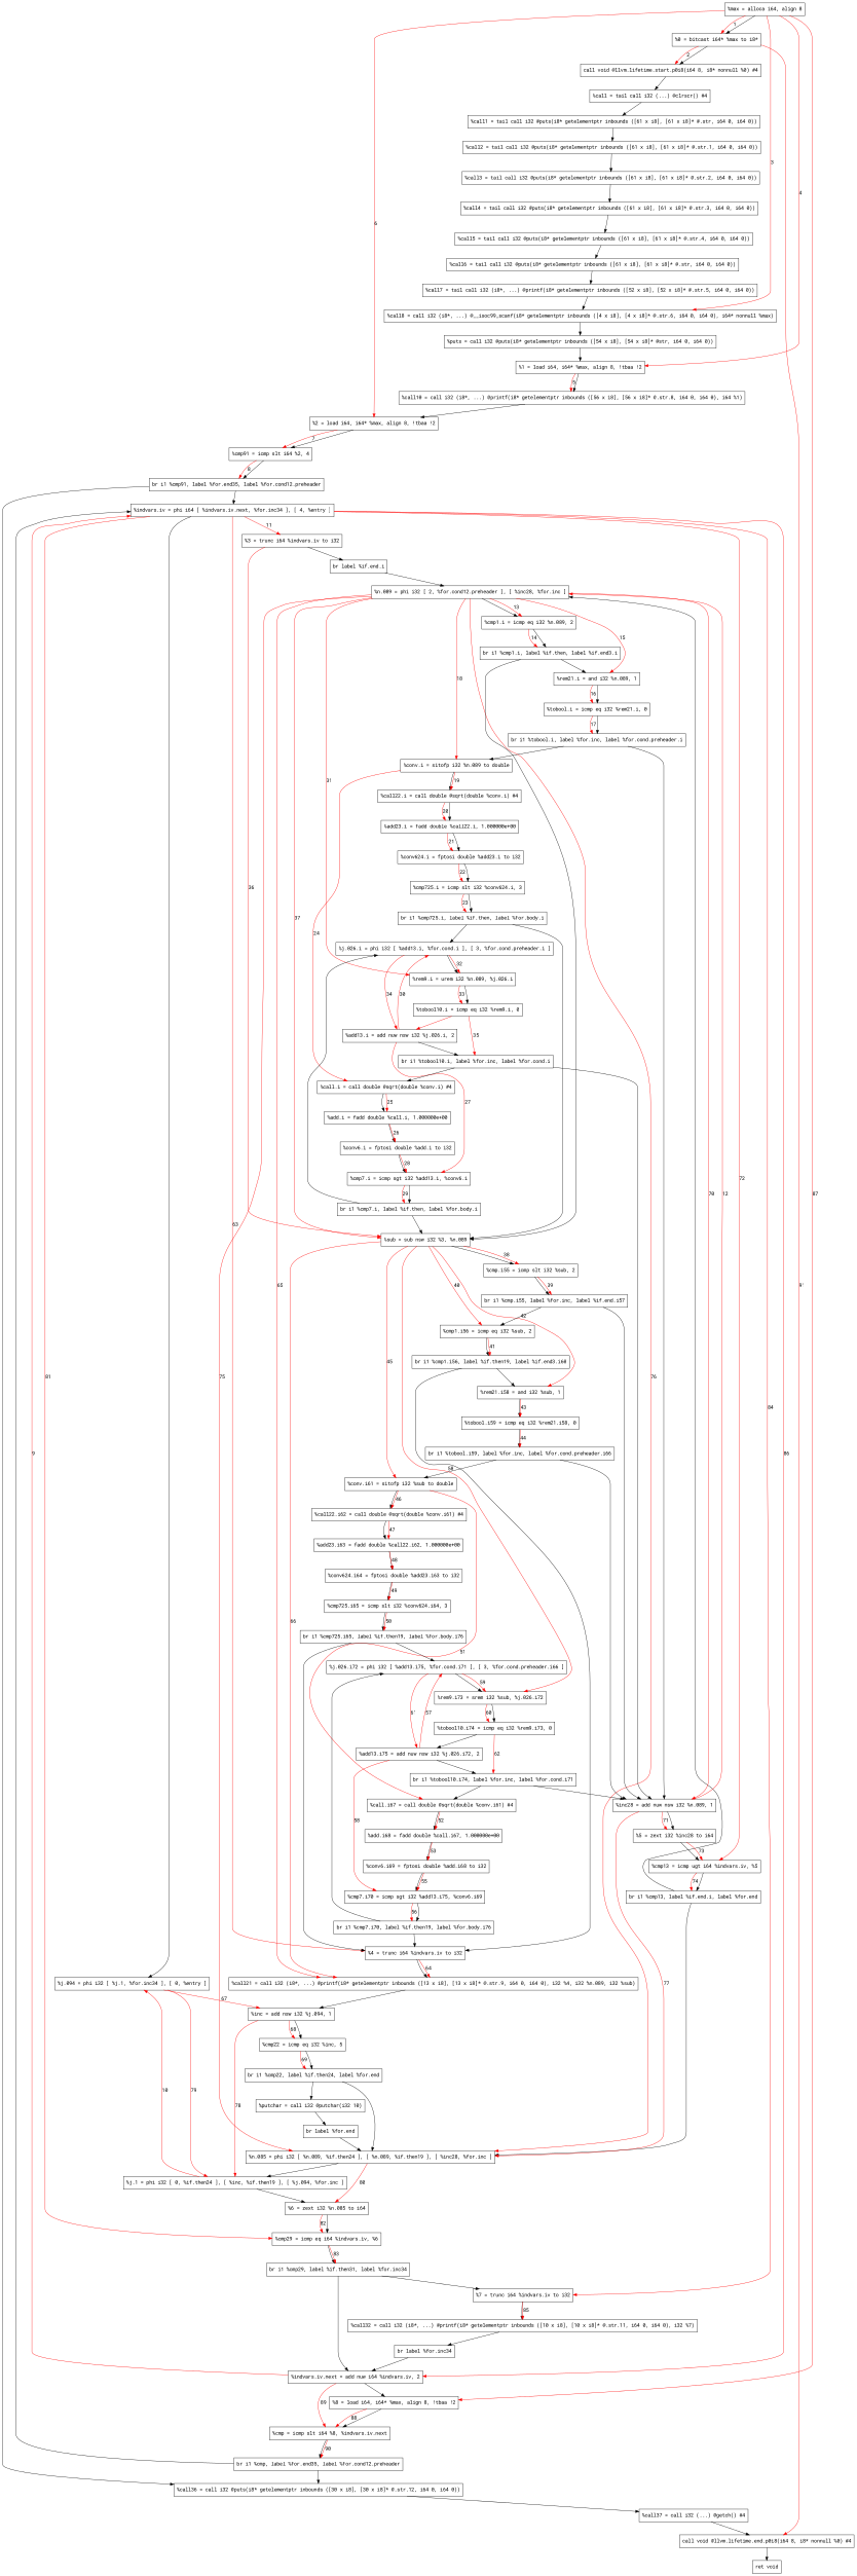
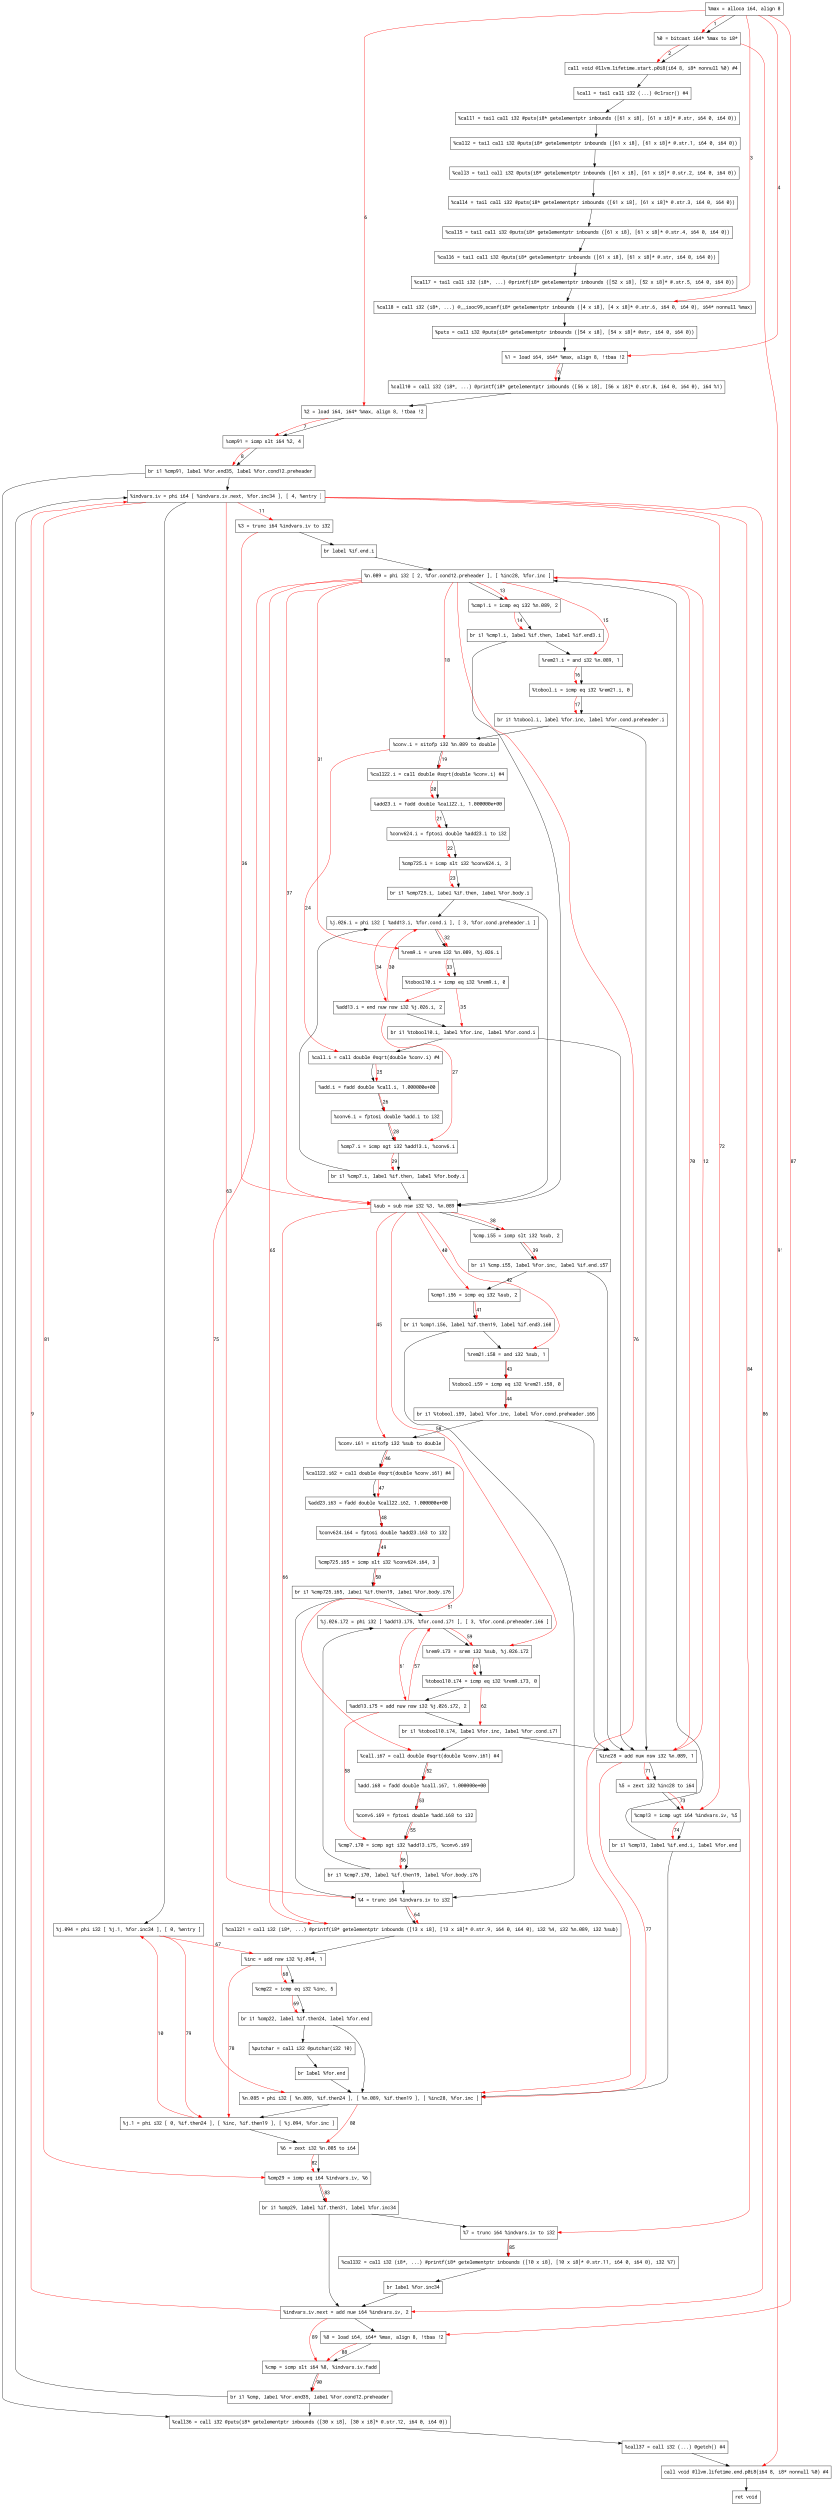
  digraph {
    fontname="Roboto Mono"
    node [fontname="Roboto Mono" shape=record]
    edge [fontname="Roboto Mono"]
    n1 [label="  %max = alloca i64, align 8"]
    n2 [label="  %0 = bitcast i64* %max to i8*"]
    n3 [label="  %call8 = call i32 (i8*, ...) @__isoc99_scanf(i8* getelementptr inbounds ([4 x i8], [4 x i8]* @.str.6, i64 0, i64 0), i64* nonnull %max)"]
    n4 [label="  %1 = load i64, i64* %max, align 8, !tbaa !2"]
    n5 [label="  %2 = load i64, i64* %max, align 8, !tbaa !2"]
    n6 [label="  %8 = load i64, i64* %max, align 8, !tbaa !2"]
    n7 [label="  call void @llvm.lifetime.start.p0i8(i64 8, i8* nonnull %0) #4"]
    n8 [label="  call void @llvm.lifetime.end.p0i8(i64 8, i8* nonnull %0) #4"]
    n9 [label="  %puts = call i32 @puts(i8* getelementptr inbounds ([54 x i8], [54 x i8]* @str, i64 0, i64 0))"]
    n10 [label="  %call10 = call i32 (i8*, ...) @printf(i8* getelementptr inbounds ([56 x i8], [56 x i8]* @.str.8, i64 0, i64 0), i64 %1)"]
    n11 [label="  %cmp91 = icmp slt i64 %2, 4"]
-   n12 [label="  %cmp = icmp slt i64 %8, %indvars.iv.next"]
+   n12 [label="%cmp = icmp slt i64 %8, %indvars.iv.fadd"]
    n13 [label="  %call = tail call i32 (...) @clrscr() #4"]
    n14 [label="  ret void"]
    n15 [label="  %call1 = tail call i32 @puts(i8* getelementptr inbounds ([61 x i8], [61 x i8]* @.str, i64 0, i64 0))"]
    n16 [label="  %call2 = tail call i32 @puts(i8* getelementptr inbounds ([61 x i8], [61 x i8]* @.str.1, i64 0, i64 0))"]
    n17 [label="  %call3 = tail call i32 @puts(i8* getelementptr inbounds ([61 x i8], [61 x i8]* @.str.2, i64 0, i64 0))"]
    n18 [label="  %call4 = tail call i32 @puts(i8* getelementptr inbounds ([61 x i8], [61 x i8]* @.str.3, i64 0, i64 0))"]
    n19 [label="  %call5 = tail call i32 @puts(i8* getelementptr inbounds ([61 x i8], [61 x i8]* @.str.4, i64 0, i64 0))"]
    n20 [label="  %call6 = tail call i32 @puts(i8* getelementptr inbounds ([61 x i8], [61 x i8]* @.str, i64 0, i64 0))"]
    n21 [label="  %call7 = tail call i32 (i8*, ...) @printf(i8* getelementptr inbounds ([52 x i8], [52 x i8]* @.str.5, i64 0, i64 0))"]
    n22 [label="  br i1 %cmp91, label %for.end35, label %for.cond12.preheader"]
    n23 [label="  %indvars.iv = phi i64 [ %indvars.iv.next, %for.inc34 ], [ 4, %entry ]"]
    n24 [label="  %call36 = call i32 @puts(i8* getelementptr inbounds ([30 x i8], [30 x i8]* @.str.12, i64 0, i64 0))"]
    n25 [label="  %j.094 = phi i32 [ %j.1, %for.inc34 ], [ 0, %entry ]"]
    n26 [label="  %3 = trunc i64 %indvars.iv to i32"]
    n27 [label="  %4 = trunc i64 %indvars.iv to i32"]
    n28 [label="  %cmp13 = icmp ugt i64 %indvars.iv, %5"]
    n29 [label="  %cmp29 = icmp eq i64 %indvars.iv, %6"]
    n30 [label="  %7 = trunc i64 %indvars.iv to i32"]
    n31 [label="  %indvars.iv.next = add nuw i64 %indvars.iv, 2"]
    n32 [label="  %call37 = call i32 (...) @getch() #4"]
    n33 [label="  %inc = add nsw i32 %j.094, 1"]
    n34 [label="  %j.1 = phi i32 [ 0, %if.then24 ], [ %inc, %if.then19 ], [ %j.094, %for.inc ]"]
    n35 [label="  br label %if.end.i"]
    n36 [label="  %sub = sub nsw i32 %3, %n.089"]
    n37 [label="  %call21 = call i32 (i8*, ...) @printf(i8* getelementptr inbounds ([13 x i8], [13 x i8]* @.str.9, i64 0, i64 0), i32 %4, i32 %n.089, i32 %sub)"]
    n38 [label="  br i1 %cmp13, label %if.end.i, label %for.end"]
    n39 [label="  br i1 %cmp29, label %if.then31, label %for.inc34"]
    n40 [label="  %call32 = call i32 (i8*, ...) @printf(i8* getelementptr inbounds ([10 x i8], [10 x i8]* @.str.11, i64 0, i64 0), i32 %7)"]
    n41 [label="  %cmp22 = icmp eq i32 %inc, 5"]
    n42 [label="  %6 = zext i32 %n.085 to i64"]
    n43 [label="  %n.089 = phi i32 [ 2, %for.cond12.preheader ], [ %inc28, %for.inc ]"]
    n44 [label="  %cmp.i55 = icmp slt i32 %sub, 2"]
    n45 [label="  %cmp1.i56 = icmp eq i32 %sub, 2"]
    n46 [label="  %rem21.i58 = and i32 %sub, 1"]
    n47 [label="  %conv.i61 = sitofp i32 %sub to double"]
    n48 [label="  %rem9.i73 = srem i32 %sub, %j.026.i72"]
    n49 [label="  %cmp1.i = icmp eq i32 %n.089, 2"]
    n50 [label="  %rem21.i = and i32 %n.089, 1"]
    n51 [label="  %conv.i = sitofp i32 %n.089 to double"]
    n52 [label="  %rem9.i = urem i32 %n.089, %j.026.i"]
    n53 [label="  %inc28 = add nuw nsw i32 %n.089, 1"]
    n54 [label="  %n.085 = phi i32 [ %n.089, %if.then24 ], [ %n.089, %if.then19 ], [ %inc28, %for.inc ]"]
    n55 [label="  br i1 %cmp1.i, label %if.then, label %if.end3.i"]
    n56 [label="  %tobool.i = icmp eq i32 %rem21.i, 0"]
    n57 [label="  %call22.i = call double @sqrt(double %conv.i) #4"]
    n58 [label="  %call.i = call double @sqrt(double %conv.i) #4"]
    n59 [label="  %tobool10.i = icmp eq i32 %rem9.i, 0"]
    n60 [label="  %5 = zext i32 %inc28 to i64"]
    n61 [label="  br i1 %tobool.i, label %for.inc, label %for.cond.preheader.i"]
    n62 [label="  %add23.i = fadd double %call22.i, 1.000000e+00"]
    n63 [label="  %add.i = fadd double %call.i, 1.000000e+00"]
    n64 [label="  %conv624.i = fptosi double %add23.i to i32"]
    n65 [label="  %cmp725.i = icmp slt i32 %conv624.i, 3"]
    n66 [label="  br i1 %cmp725.i, label %if.then, label %for.body.i"]
    n67 [label="  %j.026.i = phi i32 [ %add13.i, %for.cond.i ], [ 3, %for.cond.preheader.i ]"]
-   n68 [label="  %add13.i = add nuw nsw i32 %j.026.i, 2"]
+   n68 [label="%add13.i = end nuw nsw i32 %j.026.i, 2"]
    n69 [label="  %conv6.i = fptosi double %add.i to i32"]
    n70 [label="  %cmp7.i = icmp sgt i32 %add13.i, %conv6.i"]
    n71 [label="  br i1 %cmp7.i, label %if.then, label %for.body.i"]
    n72 [label="  br i1 %tobool10.i, label %for.inc, label %for.cond.i"]
    n73 [label="  br i1 %cmp.i55, label %for.inc, label %if.end.i57"]
    n74 [label="  br i1 %cmp1.i56, label %if.then19, label %if.end3.i60"]
    n75 [label="  %tobool.i59 = icmp eq i32 %rem21.i58, 0"]
    n76 [label="  %call22.i62 = call double @sqrt(double %conv.i61) #4"]
    n77 [label="  %call.i67 = call double @sqrt(double %conv.i61) #4"]
    n78 [label="  %tobool10.i74 = icmp eq i32 %rem9.i73, 0"]
    n79 [label="  br i1 %tobool.i59, label %for.inc, label %for.cond.preheader.i66"]
    n80 [label="  %add23.i63 = fadd double %call22.i62, 1.000000e+00"]
    n81 [label="  %add.i68 = fadd double %call.i67, 1.000000e+00"]
    n82 [label="  %conv624.i64 = fptosi double %add23.i63 to i32"]
    n83 [label="  %cmp725.i65 = icmp slt i32 %conv624.i64, 3"]
    n84 [label="  br i1 %cmp725.i65, label %if.then19, label %for.body.i76"]
    n85 [label="  %j.026.i72 = phi i32 [ %add13.i75, %for.cond.i71 ], [ 3, %for.cond.preheader.i66 ]"]
    n86 [label="  %add13.i75 = add nuw nsw i32 %j.026.i72, 2"]
    n87 [label="  %conv6.i69 = fptosi double %add.i68 to i32"]
    n88 [label="  %cmp7.i70 = icmp sgt i32 %add13.i75, %conv6.i69"]
    n89 [label="  br i1 %cmp7.i70, label %if.then19, label %for.body.i76"]
    n90 [label="  br i1 %tobool10.i74, label %for.inc, label %for.cond.i71"]
    n91 [label="  br i1 %cmp22, label %if.then24, label %for.end"]
    n92 [label="  %putchar = call i32 @putchar(i32 10)"]
    n93 [label="  br label %for.end"]
    n94 [label="  br label %for.inc34"]
    n95 [label="  br i1 %cmp, label %for.end35, label %for.cond12.preheader"]
    n1 -> n2
    n1 -> n2 [color=red label=1]
    n1 -> n3 [color=red label=3]
    n1 -> n4 [color=red label=4]
    n1 -> n5 [color=red label=6]
    n1 -> n6 [color=red label=87]
    n2 -> n7
    n2 -> n7 [color=red label=2]
    n2 -> n8 [color=red label=91]
    n3 -> n9
    n4 -> n10
    n4 -> n10 [color=red label=5]
    n5 -> n11
    n5 -> n11 [color=red label=7]
    n6 -> n12
    n6 -> n12 [color=red label=88]
    n7 -> n13
    n8 -> n14
    n9 -> n4
    n10 -> n5
    n11 -> n22
    n11 -> n22 [color=red label=8]
    n12 -> n95
    n12 -> n95 [color=red label=90]
    n13 -> n15
    n15 -> n16
    n16 -> n17
    n17 -> n18
    n18 -> n19
    n19 -> n20
    n20 -> n21
    n21 -> n3
    n22 -> n23
    n22 -> n24
    n23 -> n25
    n23 -> n26 [color=red label=11]
    n23 -> n27 [color=red label=63]
    n23 -> n28 [color=red label=72]
    n23 -> n29 [color=red label=81]
    n23 -> n30 [color=red label=84]
    n23 -> n31 [color=red label=86]
    n24 -> n32
    n25 -> n33 [color=red label=67]
    n25 -> n34 [color=red label=79]
    n26 -> n35
    n26 -> n36 [color=red label=36]
    n27 -> n37
    n27 -> n37 [color=red label=64]
    n28 -> n38
    n28 -> n38 [color=red label=74]
    n29 -> n39
    n29 -> n39 [color=red label=83]
    n30 -> n40
    n30 -> n40 [color=red label=85]
    n31 -> n6
    n31 -> n12 [color=red label=89]
    n31 -> n23 [color=red label=9]
    n32 -> n8
    n33 -> n34 [color=red label=78]
    n33 -> n41
    n33 -> n41 [color=red label=68]
    n34 -> n25 [color=red label=10]
    n34 -> n42
    n35 -> n43
    n36 -> n37 [color=red label=66]
    n36 -> n44
    n36 -> n44 [color=red label=38]
    n36 -> n45 [color=red label=40]
    n36 -> n46 [color=red label=42]
    n36 -> n47 [color=red label=45]
    n36 -> n48 [color=red label=58]
    n37 -> n33
    n38 -> n43
    n38 -> n54
    n39 -> n30
    n39 -> n31
    n40 -> n94
    n41 -> n91
    n41 -> n91 [color=red label=69]
    n42 -> n29
    n42 -> n29 [color=red label=82]
    n43 -> n36 [color=red label=37]
    n43 -> n37 [color=red label=65]
    n43 -> n49
    n43 -> n49 [color=red label=13]
    n43 -> n50 [color=red label=15]
    n43 -> n51 [color=red label=18]
    n43 -> n52 [color=red label=31]
    n43 -> n53 [color=red label=70]
    n43 -> n54 [color=red label=75]
    n43 -> n54 [color=red label=76]
    n44 -> n73
    n44 -> n73 [color=red label=39]
    n45 -> n74
    n45 -> n74 [color=red label=41]
    n46 -> n75
    n46 -> n75 [color=red label=43]
    n47 -> n76
    n47 -> n76 [color=red label=46]
    n47 -> n77 [color=red label=51]
    n48 -> n78
    n48 -> n78 [color=red label=60]
    n49 -> n55
    n49 -> n55 [color=red label=14]
    n50 -> n56
    n50 -> n56 [color=red label=16]
    n51 -> n57
    n51 -> n57 [color=red label=19]
    n51 -> n58 [color=red label=24]
    n52 -> n59
    n52 -> n59 [color=red label=33]
    n53 -> n43 [color=red label=12]
    n53 -> n54 [color=red label=77]
    n53 -> n60
    n53 -> n60 [color=red label=71]
    n54 -> n34
    n54 -> n42 [color=red label=80]
    n55 -> n36
    n55 -> n50
    n56 -> n61
    n56 -> n61 [color=red label=17]
    n57 -> n62
    n57 -> n62 [color=red label=20]
    n58 -> n63
    n58 -> n63 [color=red label=25]
    n59 -> n68 [color=red]
    n59 -> n72 [color=red label=35]
    n60 -> n28
    n60 -> n28 [color=red label=73]
    n61 -> n51
    n61 -> n53
    n62 -> n64
    n62 -> n64 [color=red label=21]
    n63 -> n69
    n63 -> n69 [color=red label=26]
    n64 -> n65
    n64 -> n65 [color=red label=22]
    n65 -> n66
    n65 -> n66 [color=red label=23]
    n66 -> n36
    n66 -> n67
    n67 -> n52
    n67 -> n52 [color=red label=32]
    n67 -> n68 [color=red label=34]
    n68 -> n67 [color=red label=30]
    n68 -> n70 [color=red label=27]
    n68 -> n72
    n69 -> n70
    n69 -> n70 [color=red label=28]
    n70 -> n71
    n70 -> n71 [color=red label=29]
    n71 -> n36
    n71 -> n67
    n72 -> n53
    n72 -> n58
    n73 -> n45
    n73 -> n53
    n74 -> n27
    n74 -> n46
    n75 -> n79
    n75 -> n79 [color=red label=44]
    n76 -> n80
    n76 -> n80 [color=red label=47]
    n77 -> n81
    n77 -> n81 [color=red label=52]
    n78 -> n86
    n78 -> n90 [color=red label=62]
    n79 -> n47
    n79 -> n53
    n80 -> n82
    n80 -> n82 [color=red label=48]
    n81 -> n87
    n81 -> n87 [color=red label=53]
    n82 -> n83
    n82 -> n83 [color=red label=49]
    n83 -> n84
    n83 -> n84 [color=red label=50]
    n84 -> n27
    n84 -> n85
    n85 -> n48
    n85 -> n48 [color=red label=59]
    n85 -> n86 [color=red label=61]
    n86 -> n85 [color=red label=57]
    n86 -> n88 [color=red label=58]
    n86 -> n90
    n87 -> n88
    n87 -> n88 [color=red label=55]
    n88 -> n89
    n88 -> n89 [color=red label=56]
    n89 -> n27
    n89 -> n85
    n90 -> n53
    n90 -> n77
    n91 -> n54
    n91 -> n92
    n92 -> n93
    n93 -> n54
    n94 -> n31
    n95 -> n23
    n95 -> n24
  }
